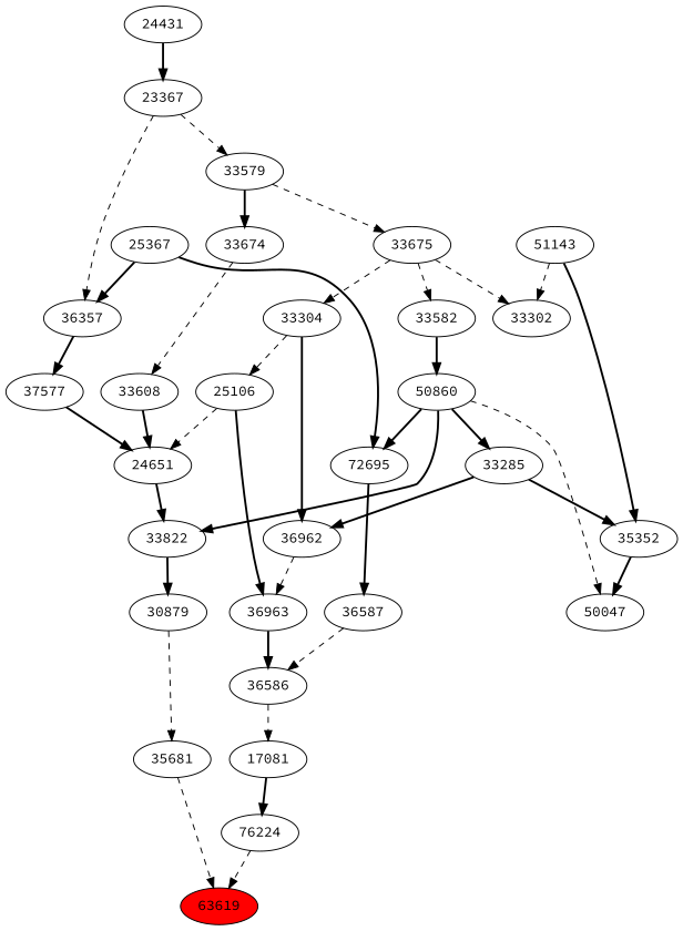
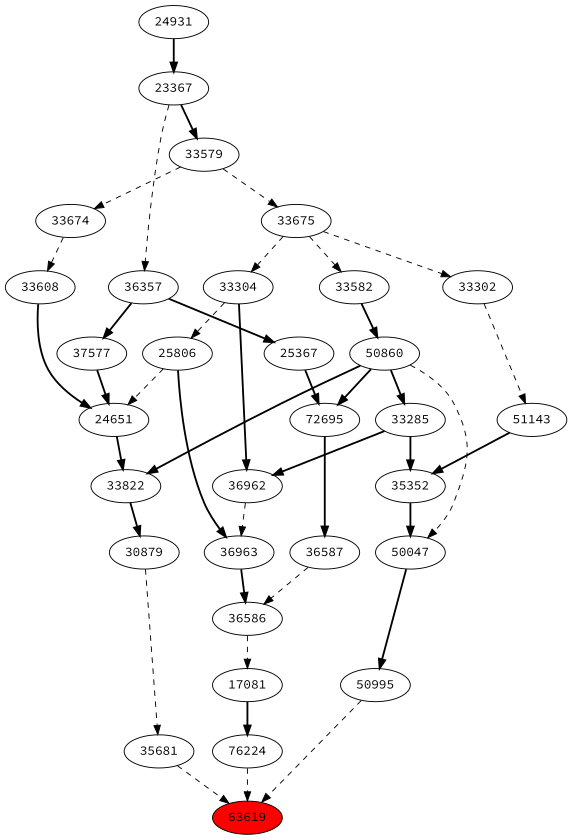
  strict digraph {
    fontname="Source Code Pro"
    node [fontname="Source Code Pro"]
    edge [fontname="Source Code Pro" style=bold]
    n1 [fillcolor=red label=63619 style=filled]
+   n2 [label=50995]
    n3 [label=35681]
    n4 [label=76224]
    n5 [label=50047]
    n6 [label=30879]
    n7 [label=17081]
    n8 [label=35352]
    n9 [label=50860]
    n10 [label=33822]
    n11 [label=33285]
    n12 [label=72695]
    n13 [label=36962]
    n14 [label=36587]
    n15 [label=36586]
    n16 [label=36963]
    n17 [label=51143]
    n18 [label=33582]
    n19 [label=24651]
    n20 [label=33302]
    n21 [label=33675]
    n22 [label=33304]
-   n23 [label=25106]
+   n23 [label=25806]
    n24 [label=33608]
    n25 [label=37577]
    n26 [label=33579]
    n27 [label=33674]
    n28 [label=36357]
    n29 [label=25367]
    n30 [label=23367]
-   n31 [label=24431]
+   n31 [label=24931]
+   n2 -> n1 [style=dashed]
    n3 -> n1 [style=dashed]
    n4 -> n1 [style=dashed]
+   n5 -> n2
    n6 -> n3 [style=dashed]
    n7 -> n4
    n8 -> n5
    n9 -> n5 [style=dashed]
    n9 -> n10
    n9 -> n11
    n9 -> n12
    n10 -> n6
    n11 -> n8
    n11 -> n13
    n12 -> n14
    n13 -> n16 [style=dashed]
    n14 -> n15 [style=dashed]
    n15 -> n7 [style=dashed]
    n16 -> n15
    n17 -> n8
    n18 -> n9
    n19 -> n10
-   n17 -> n20 [style=dashed]
+   n20 -> n17 [style=dashed]
    n21 -> n18 [style=dashed]
    n21 -> n20 [style=dashed]
    n21 -> n22 [style=dashed]
    n22 -> n13
    n22 -> n23 [style=dashed]
    n23 -> n16
    n23 -> n19 [style=dashed]
    n24 -> n19
    n25 -> n19
    n26 -> n21 [style=dashed]
-   n26 -> n27
+   n26 -> n27 [style=dashed]
    n27 -> n24 [style=dashed]
    n28 -> n25
-   n29 -> n28
+   n28 -> n29
    n29 -> n12
-   n30 -> n26 [style=dashed]
+   n30 -> n26
    n30 -> n28 [style=dashed]
    n31 -> n30
  }
